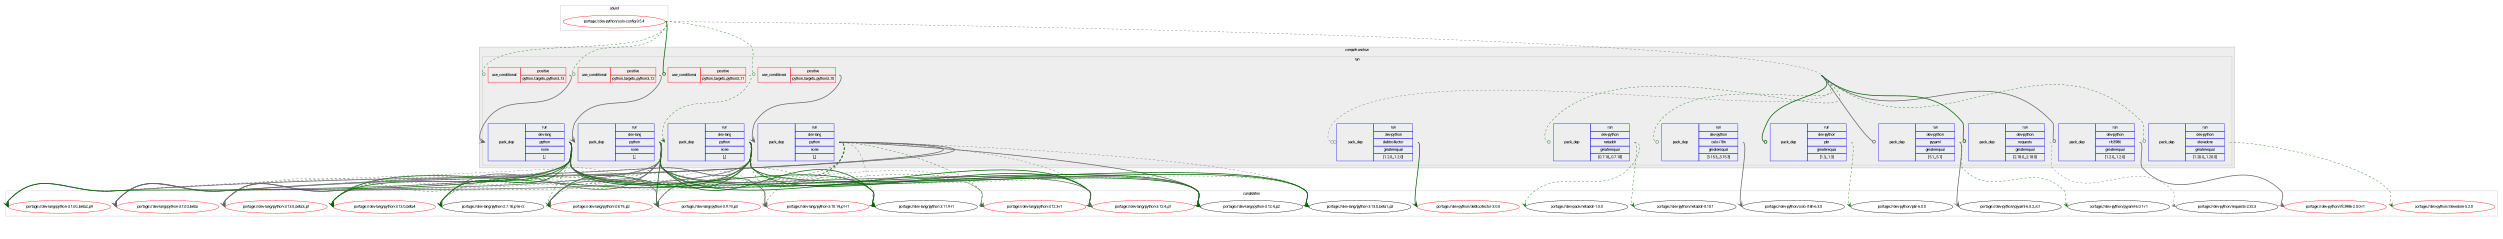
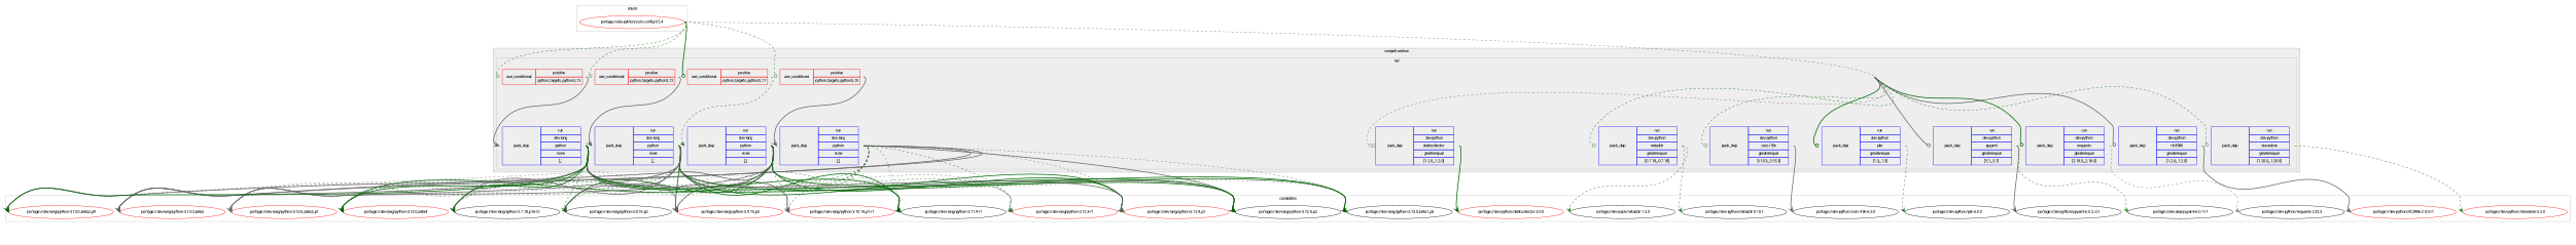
  digraph {
    compound=true
    concentrate=true
    fontname=Roboto
    fontsize=10
    newrank=true
    rankdir=TB
    ranksep=1.5
    node [color=red fontname=Roboto fontsize=10]
    edge [arrowhead=vee color=darkgreen fontname=Roboto headport=w style=bold tailport=e weight=100]
    n1 [label="portage://dev-python/oslo-config-9.5.4" width=4]
    n2 [color=blue label=<<TABLE BORDER="0" CELLBORDER="1" CELLSPACING="0" CELLPADDING="4" WIDTH="220"><TR><TD ROWSPAN="6" CELLPADDING="30">pack_dep</TD></TR><TR><TD WIDTH="110">run</TD></TR><TR><TD>dev-lang</TD></TR><TR><TD>python</TD></TR><TR><TD>none</TD></TR><TR><TD>[,,]</TD></TR></TABLE>> shape=none]
    n3 [label=<<TABLE BORDER="0" CELLBORDER="1" CELLSPACING="0" CELLPADDING="4"><TR><TD ROWSPAN="3" CELLPADDING="10">use_conditional</TD></TR><TR><TD>positive</TD></TR><TR><TD>python_targets_python3_10</TD></TR></TABLE>> shape=none]
    n4 [color=blue label=<<TABLE BORDER="0" CELLBORDER="1" CELLSPACING="0" CELLPADDING="4" WIDTH="220"><TR><TD ROWSPAN="6" CELLPADDING="30">pack_dep</TD></TR><TR><TD WIDTH="110">run</TD></TR><TR><TD>dev-lang</TD></TR><TR><TD>python</TD></TR><TR><TD>none</TD></TR><TR><TD>[,,]</TD></TR></TABLE>> shape=none]
    n5 [label=<<TABLE BORDER="0" CELLBORDER="1" CELLSPACING="0" CELLPADDING="4"><TR><TD ROWSPAN="3" CELLPADDING="10">use_conditional</TD></TR><TR><TD>positive</TD></TR><TR><TD>python_targets_python3_11</TD></TR></TABLE>> shape=none]
    n6 [color=blue label=<<TABLE BORDER="0" CELLBORDER="1" CELLSPACING="0" CELLPADDING="4" WIDTH="220"><TR><TD ROWSPAN="6" CELLPADDING="30">pack_dep</TD></TR><TR><TD WIDTH="110">run</TD></TR><TR><TD>dev-lang</TD></TR><TR><TD>python</TD></TR><TR><TD>none</TD></TR><TR><TD>[,,]</TD></TR></TABLE>> shape=none]
    n7 [label=<<TABLE BORDER="0" CELLBORDER="1" CELLSPACING="0" CELLPADDING="4"><TR><TD ROWSPAN="3" CELLPADDING="10">use_conditional</TD></TR><TR><TD>positive</TD></TR><TR><TD>python_targets_python3_12</TD></TR></TABLE>> shape=none]
    n8 [color=blue label=<<TABLE BORDER="0" CELLBORDER="1" CELLSPACING="0" CELLPADDING="4" WIDTH="220"><TR><TD ROWSPAN="6" CELLPADDING="30">pack_dep</TD></TR><TR><TD WIDTH="110">run</TD></TR><TR><TD>dev-lang</TD></TR><TR><TD>python</TD></TR><TR><TD>none</TD></TR><TR><TD>[,,]</TD></TR></TABLE>> shape=none]
    n9 [label=<<TABLE BORDER="0" CELLBORDER="1" CELLSPACING="0" CELLPADDING="4"><TR><TD ROWSPAN="3" CELLPADDING="10">use_conditional</TD></TR><TR><TD>positive</TD></TR><TR><TD>python_targets_python3_13</TD></TR></TABLE>> shape=none]
    n10 [color=blue label=<<TABLE BORDER="0" CELLBORDER="1" CELLSPACING="0" CELLPADDING="4" WIDTH="220"><TR><TD ROWSPAN="6" CELLPADDING="30">pack_dep</TD></TR><TR><TD WIDTH="110">run</TD></TR><TR><TD>dev-python</TD></TR><TR><TD>debtcollector</TD></TR><TR><TD>greaterequal</TD></TR><TR><TD>[1.2.0,,,1.2.0]</TD></TR></TABLE>> shape=none]
    n11 [color=blue label=<<TABLE BORDER="0" CELLBORDER="1" CELLSPACING="0" CELLPADDING="4" WIDTH="220"><TR><TD ROWSPAN="6" CELLPADDING="30">pack_dep</TD></TR><TR><TD WIDTH="110">run</TD></TR><TR><TD>dev-python</TD></TR><TR><TD>netaddr</TD></TR><TR><TD>greaterequal</TD></TR><TR><TD>[0.7.18,,,0.7.18]</TD></TR></TABLE>> shape=none]
    n12 [color=blue label=<<TABLE BORDER="0" CELLBORDER="1" CELLSPACING="0" CELLPADDING="4" WIDTH="220"><TR><TD ROWSPAN="6" CELLPADDING="30">pack_dep</TD></TR><TR><TD WIDTH="110">run</TD></TR><TR><TD>dev-python</TD></TR><TR><TD>oslo-i18n</TD></TR><TR><TD>greaterequal</TD></TR><TR><TD>[3.15.3,,,3.15.3]</TD></TR></TABLE>> shape=none]
    n13 [color=blue label=<<TABLE BORDER="0" CELLBORDER="1" CELLSPACING="0" CELLPADDING="4" WIDTH="220"><TR><TD ROWSPAN="6" CELLPADDING="30">pack_dep</TD></TR><TR><TD WIDTH="110">run</TD></TR><TR><TD>dev-python</TD></TR><TR><TD>pbr</TD></TR><TR><TD>greaterequal</TD></TR><TR><TD>[1.3,,,1.3]</TD></TR></TABLE>> shape=none]
    n14 [color=blue label=<<TABLE BORDER="0" CELLBORDER="1" CELLSPACING="0" CELLPADDING="4" WIDTH="220"><TR><TD ROWSPAN="6" CELLPADDING="30">pack_dep</TD></TR><TR><TD WIDTH="110">run</TD></TR><TR><TD>dev-python</TD></TR><TR><TD>pyyaml</TD></TR><TR><TD>greaterequal</TD></TR><TR><TD>[5.1,,,5.1]</TD></TR></TABLE>> shape=none]
    n15 [color=blue label=<<TABLE BORDER="0" CELLBORDER="1" CELLSPACING="0" CELLPADDING="4" WIDTH="220"><TR><TD ROWSPAN="6" CELLPADDING="30">pack_dep</TD></TR><TR><TD WIDTH="110">run</TD></TR><TR><TD>dev-python</TD></TR><TR><TD>requests</TD></TR><TR><TD>greaterequal</TD></TR><TR><TD>[2.18.0,,,2.18.0]</TD></TR></TABLE>> shape=none]
    n16 [color=blue label=<<TABLE BORDER="0" CELLBORDER="1" CELLSPACING="0" CELLPADDING="4" WIDTH="220"><TR><TD ROWSPAN="6" CELLPADDING="30">pack_dep</TD></TR><TR><TD WIDTH="110">run</TD></TR><TR><TD>dev-python</TD></TR><TR><TD>rfc3986</TD></TR><TR><TD>greaterequal</TD></TR><TR><TD>[1.2.0,,,1.2.0]</TD></TR></TABLE>> shape=none]
    n17 [color=blue label=<<TABLE BORDER="0" CELLBORDER="1" CELLSPACING="0" CELLPADDING="4" WIDTH="220"><TR><TD ROWSPAN="6" CELLPADDING="30">pack_dep</TD></TR><TR><TD WIDTH="110">run</TD></TR><TR><TD>dev-python</TD></TR><TR><TD>stevedore</TD></TR><TR><TD>greaterequal</TD></TR><TR><TD>[1.20.0,,,1.20.0]</TD></TR></TABLE>> shape=none]
    n18 [label="portage://dev-lang/python-3.13.0_beta4" width=4]
    n19 [label="portage://dev-lang/python-3.13.0_beta3_p1" width=4]
    n20 [label="portage://dev-lang/python-3.13.0_beta3" width=4]
    n21 [label="portage://dev-lang/python-3.13.0_beta2_p9" width=4]
    n22 [color=black label="portage://dev-lang/python-3.13.0_beta1_p3" width=4]
    n23 [color=black label="portage://dev-lang/python-3.12.4_p2" width=4]
    n24 [label="portage://dev-lang/python-3.12.4_p1" width=4]
    n25 [label="portage://dev-lang/python-3.12.3-r1" width=4]
    n26 [color=black label="portage://dev-lang/python-3.11.9-r1" width=4]
    n27 [label="portage://dev-lang/python-3.10.14_p1-r1" width=4]
    n28 [label="portage://dev-lang/python-3.9.19_p3" width=4]
-   n29 [label="portage://dev-lang/python-3.8.19_p2" width=4]
+   n29 [color=black label="portage://dev-lang/python-3.8.19_p2" width=4]
    n30 [color=black label="portage://dev-lang/python-2.7.18_p16-r2" width=4]
    n31 [label="portage://dev-python/debtcollector-3.0.0" width=4]
    n32 [color=black label="portage://dev-pack/netaddr-1.3.0" width=4]
    n33 [color=black label="portage://dev-python/netaddr-0.10.1" width=4]
    n34 [color=black label="portage://dev-python/oslo-i18n-6.3.0" width=4]
    n35 [color=black label="portage://dev-python/pbr-6.0.0" width=4]
    n36 [color=black label="portage://dev-python/pyyaml-6.0.2_rc1" width=4]
-   n37 [color=black label="portage://dev-python/pyyaml-6.0.1-r1" width=4]
+   n37 [color=black label="portage://dev-dep/pyyaml-6.0.1-r1" width=4]
    n38 [color=black label="portage://dev-python/requests-2.32.3" width=4]
    n39 [label="portage://dev-python/rfc3986-2.0.0-r1" width=4]
    n40 [label="portage://dev-python/stevedore-5.2.0" width=4]
    subgraph cluster_1 {
      color=gray
      label=<<i>ebuild</i>>
      n1
    }
    subgraph cluster_2 {
      color=gray
      label=<<i>dependencies</i>>
      subgraph cluster_3 {
        color=gray
        fillcolor="#eeeeee"
        label=<<i>compile</i>>
        style=filled
      }
      subgraph cluster_4 {
        color=gray
        fillcolor="#eeeeee"
        label=<<i>compile and run</i>>
        style=filled
      }
      subgraph cluster_5 {
        color=gray
        fillcolor="#eeeeee"
        label=<<i>run</i>>
        style=filled
        subgraph sub_6 {
          color=gray
          fillcolor="#eeeeee"
          label=<<i>run</i>>
          style=filled
          n3
          subgraph sub_7 {
            color=gray
            fillcolor="#eeeeee"
            label=<<i>run</i>>
            style=filled
            n2
          }
        }
        subgraph sub_8 {
          color=gray
          fillcolor="#eeeeee"
          label=<<i>run</i>>
          style=filled
          n5
          subgraph sub_9 {
            color=gray
            fillcolor="#eeeeee"
            label=<<i>run</i>>
            style=filled
            n4
          }
        }
        subgraph sub_10 {
          color=gray
          fillcolor="#eeeeee"
          label=<<i>run</i>>
          style=filled
          n7
          subgraph sub_11 {
            color=gray
            fillcolor="#eeeeee"
            label=<<i>run</i>>
            style=filled
            n6
          }
        }
        subgraph sub_12 {
          color=gray
          fillcolor="#eeeeee"
          label=<<i>run</i>>
          style=filled
          n9
          subgraph sub_13 {
            color=gray
            fillcolor="#eeeeee"
            label=<<i>run</i>>
            style=filled
            n8
          }
        }
        subgraph sub_14 {
          color=gray
          fillcolor="#eeeeee"
          label=<<i>run</i>>
          style=filled
          n10
        }
        subgraph sub_15 {
          color=gray
          fillcolor="#eeeeee"
          label=<<i>run</i>>
          style=filled
          n11
        }
        subgraph sub_16 {
          color=gray
          fillcolor="#eeeeee"
          label=<<i>run</i>>
          style=filled
          n12
        }
        subgraph sub_17 {
          color=gray
          fillcolor="#eeeeee"
          label=<<i>run</i>>
          style=filled
          n13
        }
        subgraph sub_18 {
          color=gray
          fillcolor="#eeeeee"
          label=<<i>run</i>>
          style=filled
          n14
        }
        subgraph sub_19 {
          color=gray
          fillcolor="#eeeeee"
          label=<<i>run</i>>
          style=filled
          n15
        }
        subgraph sub_20 {
          color=gray
          fillcolor="#eeeeee"
          label=<<i>run</i>>
          style=filled
          n16
        }
        subgraph sub_21 {
          color=gray
          fillcolor="#eeeeee"
          label=<<i>run</i>>
          style=filled
          n17
        }
      }
    }
    subgraph cluster_22 {
      color=gray
      label=<<i>candidates</i>>
      rank=same
      subgraph sub_23 {
        color=black
        label=<<i>candidates</i>>
        nodesep=1
        rank=same
        n18
        n19
        n20
        n21
        n22
        n23
        n24
        n25
        n26
        n27
        n28
        n29
        n30
      }
      subgraph sub_24 {
        color=black
        label=<<i>candidates</i>>
        nodesep=1
        rank=same
        n18
        n19
        n20
        n21
        n22
        n23
        n24
        n25
        n26
        n27
        n28
        n29
        n30
      }
      subgraph sub_25 {
        color=black
        label=<<i>candidates</i>>
        nodesep=1
        rank=same
        n18
        n19
        n20
        n21
        n22
        n23
        n24
        n25
        n26
        n27
        n28
        n29
        n30
      }
      subgraph sub_26 {
        color=black
        label=<<i>candidates</i>>
        nodesep=1
        rank=same
        n18
        n19
        n20
        n21
        n22
        n23
        n24
        n25
        n26
        n27
        n28
        n29
        n30
      }
      subgraph sub_27 {
        color=black
        label=<<i>candidates</i>>
        nodesep=1
        rank=same
        n31
      }
      subgraph sub_28 {
        color=black
        label=<<i>candidates</i>>
        nodesep=1
        rank=same
        n32
        n33
      }
      subgraph sub_29 {
        color=black
        label=<<i>candidates</i>>
        nodesep=1
        rank=same
        n34
      }
      subgraph sub_30 {
        color=black
        label=<<i>candidates</i>>
        nodesep=1
        rank=same
        n35
      }
      subgraph sub_31 {
        color=black
        label=<<i>candidates</i>>
        nodesep=1
        rank=same
        n36
        n37
      }
      subgraph sub_32 {
        color=black
        label=<<i>candidates</i>>
        nodesep=1
        rank=same
        n38
      }
      subgraph sub_33 {
        color=black
        label=<<i>candidates</i>>
        nodesep=1
        rank=same
        n39
      }
      subgraph sub_34 {
        color=black
        label=<<i>candidates</i>>
        nodesep=1
        rank=same
        n40
      }
    }
    n1 -> n3 [arrowhead=odot style=dashed weight=20]
    n1 -> n5 [arrowhead=odot weight=20]
    n1 -> n7 [arrowhead=odot style=dashed weight=20]
    n1 -> n9 [arrowhead=odot style=dashed weight=20]
    n1 -> n10 [arrowhead=odot color=gray40 style=dashed weight=20]
    n1 -> n11 [arrowhead=odot style=dashed weight=20]
    n1 -> n12 [arrowhead=odot style=dashed weight=20]
    n1 -> n13 [arrowhead=odot weight=20]
    n1 -> n14 [arrowhead=odot color=gray40 weight=20]
    n1 -> n15 [arrowhead=odot weight=20]
    n1 -> n16 [arrowhead=odot color=gray40 weight=20]
    n1 -> n17 [arrowhead=odot style=dashed weight=20]
    n2 -> n18 [style=dashed]
    n2 -> n19 [style=dashed]
    n2 -> n20 [color=gray40]
    n2 -> n21 [color=gray40]
    n2 -> n22 [color=gray40 style=dashed]
    n2 -> n23 [color=gray40]
    n2 -> n24 [color=gray40 style=dashed]
    n2 -> n25 [style=dashed]
    n2 -> n26 [color=gray40 style=dashed]
    n2 -> n27 [style=dashed]
    n2 -> n28 [color=gray40 style=dashed]
    n2 -> n29 [color=gray40 style=dashed]
    n2 -> n30 [style=dashed]
    n3 -> n2 [color=gray40 weight=20]
    n4 -> n18
    n4 -> n19 [color=gray40]
    n4 -> n20 [color=gray40]
    n4 -> n21 [color=gray40 style=dashed]
    n4 -> n22 [color=gray40 style=dashed]
    n4 -> n23
    n4 -> n24
    n4 -> n25 [color=gray40 style=dashed]
    n4 -> n26 [color=gray40 style=dashed]
    n4 -> n27 [style=dashed]
    n4 -> n28 [color=gray40]
    n4 -> n29
    n4 -> n30 [color=gray40 style=dashed]
    n5 -> n4 [style=dashed weight=20]
    n6 -> n18 [style=dashed]
    n6 -> n19 [color=gray40]
    n6 -> n20 [color=gray40 style=dashed]
    n6 -> n21 [color=gray40 style=dashed]
    n6 -> n22
    n6 -> n23 [color=gray40]
    n6 -> n24
    n6 -> n25 [style=dashed]
    n6 -> n26
    n6 -> n27 [color=gray40]
    n6 -> n28
    n6 -> n29 [color=gray40]
    n6 -> n30 [color=gray40]
    n7 -> n6 [color=gray40 weight=20]
    n8 -> n18
    n8 -> n19 [color=gray40 style=dashed]
    n8 -> n20 [color=gray40]
    n8 -> n21
    n8 -> n22
    n8 -> n23
    n8 -> n24 [color=gray40]
    n8 -> n25 [color=gray40 style=dashed]
    n8 -> n26
    n8 -> n27 [color=gray40 style=dashed]
    n8 -> n28 [color=gray40]
    n8 -> n29 [style=dashed]
    n8 -> n30
    n9 -> n8 [color=gray40 weight=20]
    n10 -> n31
    n11 -> n32 [style=dashed]
    n11 -> n33 [style=dashed]
    n12 -> n34 [color=gray40]
    n13 -> n35 [style=dashed]
    n14 -> n36 [color=gray40]
    n14 -> n37 [style=dashed]
    n15 -> n38 [color=gray40 style=dashed]
    n16 -> n39 [color=gray40]
    n17 -> n40 [style=dashed]
  }
